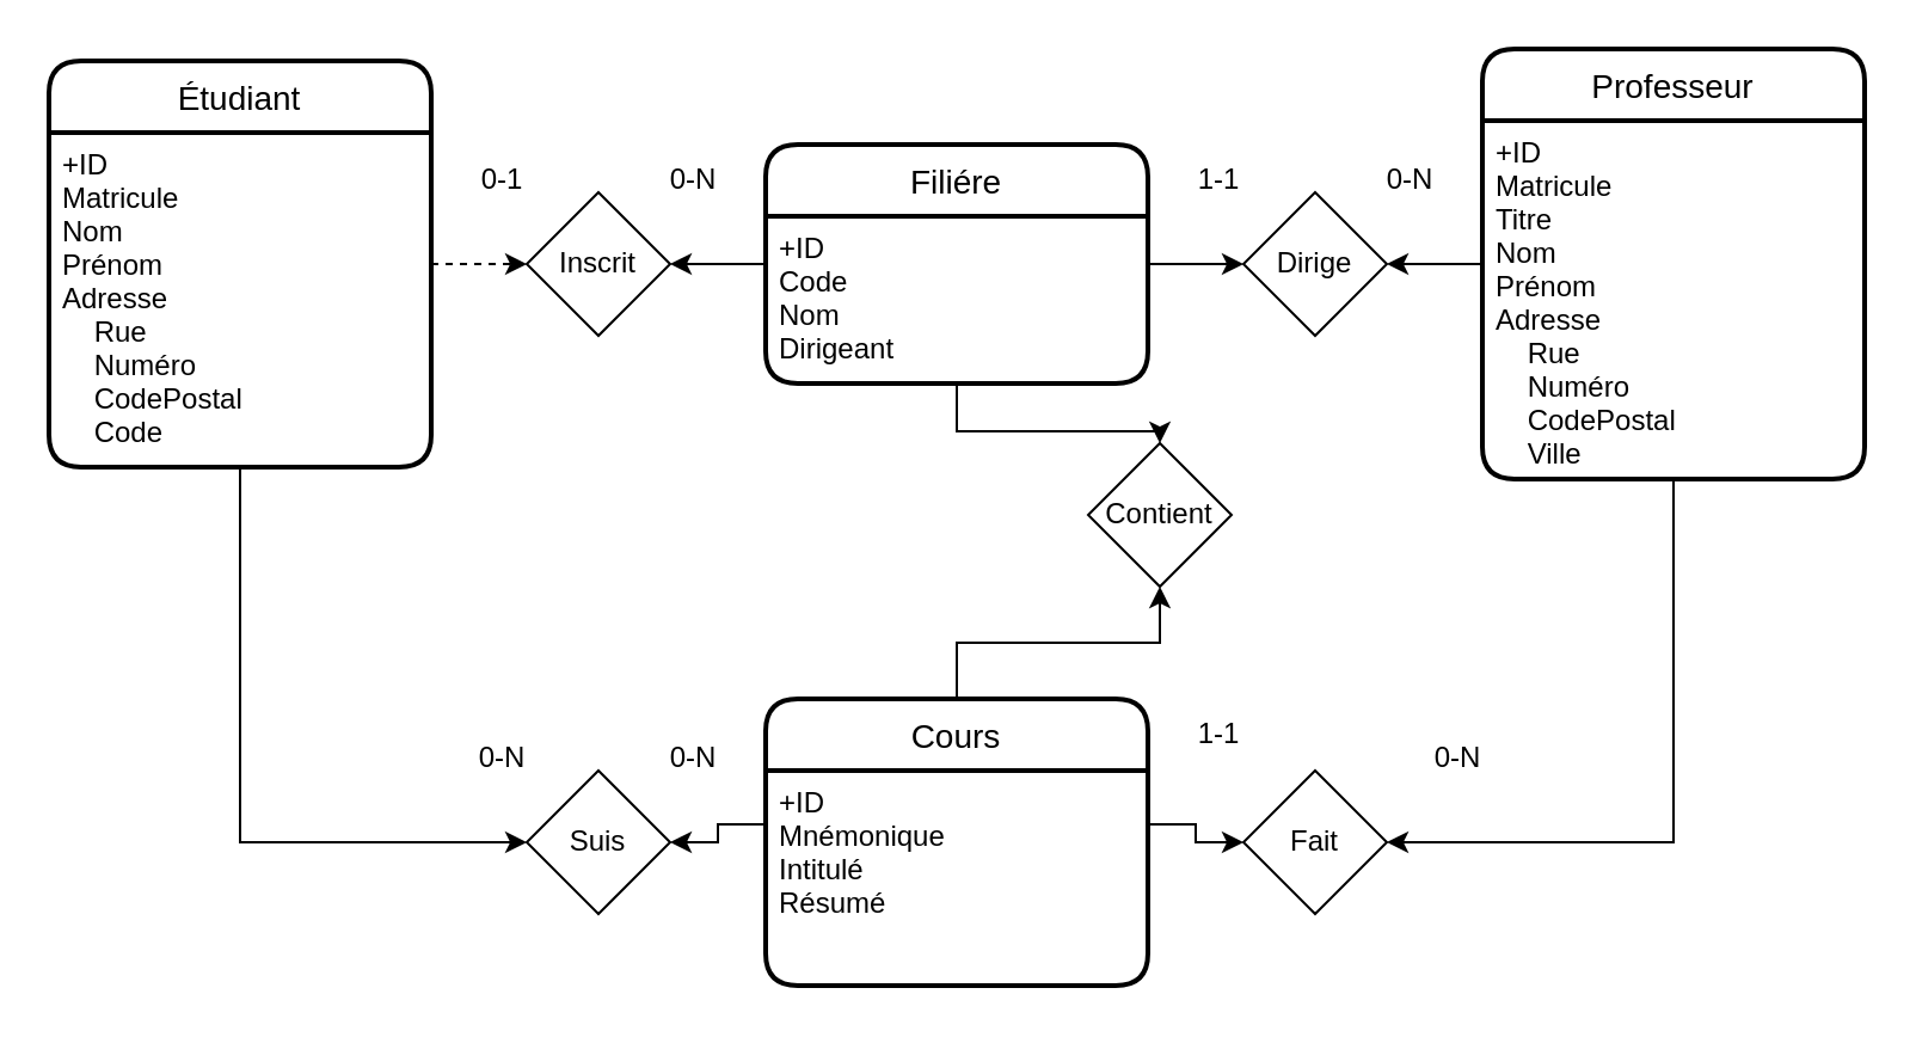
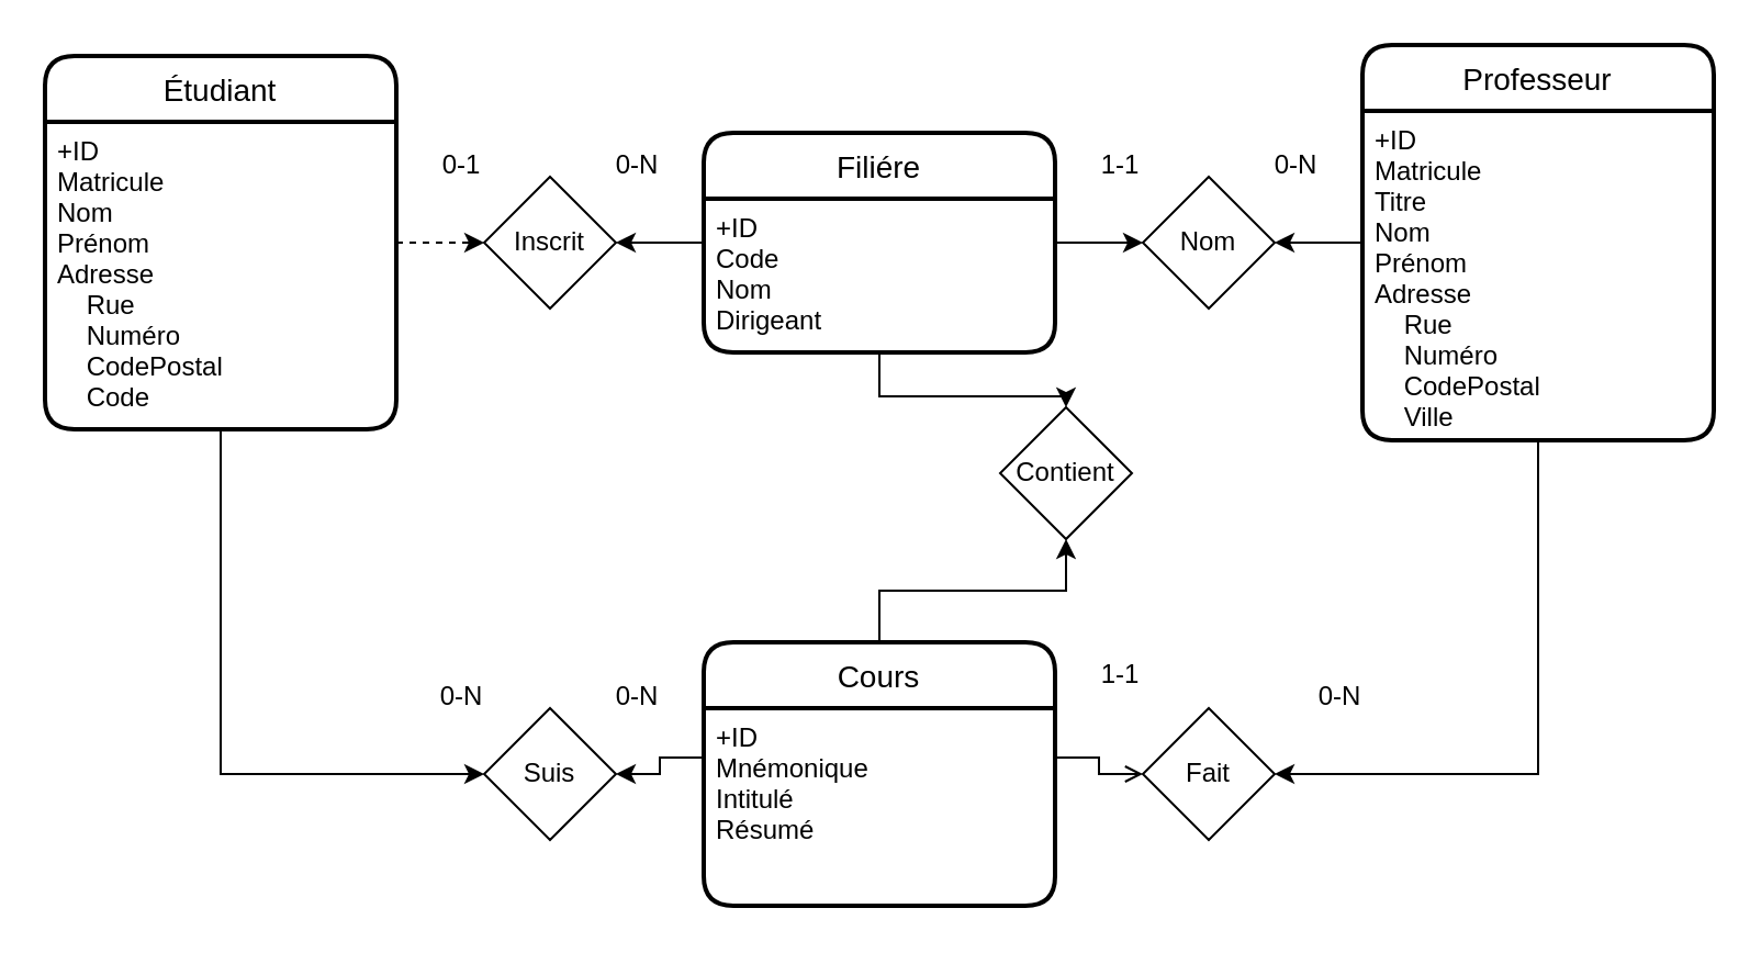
  <mxCell id="0" />
  <mxCell id="1" parent="0" />
  <mxCell id="2" value="" style="edgeStyle=none;rounded=0;orthogonalLoop=1;jettySize=auto;html=1;dashed=1;" parent="1" source="3" target="12" edge="1"><mxGeometry relative="1" as="geometry" /></mxCell>
  <mxCell id="3" value="Étudiant" style="swimlane;childLayout=stackLayout;horizontal=1;startSize=30;horizontalStack=0;rounded=1;fontSize=14;fontStyle=0;strokeWidth=2;resizeParent=0;resizeLast=1;shadow=0;dashed=0;align=center;" parent="1" vertex="1"><mxGeometry x="20" y="25" width="160" height="170" as="geometry" /></mxCell>
  <mxCell id="4" value="+ID &#10;Matricule&#10;Nom&#10;Prénom&#10;Adresse&#10;    Rue&#10;    Numéro&#10;    CodePostal&#10;    Code" style="align=left;strokeColor=none;fillColor=none;spacingLeft=4;fontSize=12;verticalAlign=top;resizable=0;rotatable=0;part=1;" parent="3" vertex="1"><mxGeometry y="30" width="160" height="140" as="geometry" /></mxCell>
  <mxCell id="5" value="" style="edgeStyle=none;rounded=0;orthogonalLoop=1;jettySize=auto;html=1;" parent="1" source="6" target="12" edge="1"><mxGeometry relative="1" as="geometry" /></mxCell>
  <mxCell id="6" value="Filiére" style="swimlane;childLayout=stackLayout;horizontal=1;startSize=30;horizontalStack=0;rounded=1;fontSize=14;fontStyle=0;strokeWidth=2;resizeParent=0;resizeLast=1;shadow=0;dashed=0;align=center;" parent="1" vertex="1"><mxGeometry x="320" y="60" width="160" height="100" as="geometry" /></mxCell>
  <mxCell id="7" value="+ID&#10;Code&#10;Nom&#10;Dirigeant" style="align=left;strokeColor=none;fillColor=none;spacingLeft=4;fontSize=12;verticalAlign=top;resizable=0;rotatable=0;part=1;" parent="6" vertex="1"><mxGeometry y="30" width="160" height="70" as="geometry" /></mxCell>
  <mxCell id="8" style="edgeStyle=none;rounded=0;orthogonalLoop=1;jettySize=auto;html=1;entryX=1;entryY=0.5;entryDx=0;entryDy=0;" parent="1" source="9" target="11" edge="1"><mxGeometry relative="1" as="geometry" /></mxCell>
  <mxCell id="9" value="Professeur" style="swimlane;childLayout=stackLayout;horizontal=1;startSize=30;horizontalStack=0;rounded=1;fontSize=14;fontStyle=0;strokeWidth=2;resizeParent=0;resizeLast=1;shadow=0;dashed=0;align=center;" parent="1" vertex="1"><mxGeometry x="620" y="20" width="160" height="180" as="geometry" /></mxCell>
  <mxCell id="10" value="+ID&#10;Matricule&#10;Titre&#10;Nom&#10;Prénom&#10;Adresse&#10;    Rue&#10;    Numéro&#10;    CodePostal&#10;    Ville" style="align=left;strokeColor=none;fillColor=none;spacingLeft=4;fontSize=12;verticalAlign=top;resizable=0;rotatable=0;part=1;" parent="9" vertex="1"><mxGeometry y="30" width="160" height="150" as="geometry" /></mxCell>
- <mxCell id="11" value="Dirige" style="shape=rhombus;perimeter=rhombusPerimeter;whiteSpace=wrap;html=1;align=center;" parent="1" vertex="1"><mxGeometry x="520" y="80" width="60" height="60" as="geometry" /></mxCell>
+ <mxCell id="11" value="Nom" style="shape=rhombus;perimeter=rhombusPerimeter;whiteSpace=wrap;html=1;align=center;" parent="1" vertex="1"><mxGeometry x="520" y="80" width="60" height="60" as="geometry" /></mxCell>
  <mxCell id="12" value="Inscrit" style="shape=rhombus;perimeter=rhombusPerimeter;whiteSpace=wrap;html=1;align=center;" parent="1" vertex="1"><mxGeometry x="220" y="80" width="60" height="60" as="geometry" /></mxCell>
  <mxCell id="13" style="edgeStyle=none;rounded=0;orthogonalLoop=1;jettySize=auto;html=1;entryX=0;entryY=0.5;entryDx=0;entryDy=0;" parent="1" target="11" edge="1"><mxGeometry relative="1" as="geometry"><mxPoint x="480" y="110" as="sourcePoint" /></mxGeometry></mxCell>
  <mxCell id="14" value="0-1" style="text;html=1;strokeColor=none;fillColor=none;align=center;verticalAlign=middle;whiteSpace=wrap;rounded=0;" parent="1" vertex="1"><mxGeometry x="180" y="60" width="60" height="30" as="geometry" /></mxCell>
  <mxCell id="15" value="0-N" style="text;html=1;strokeColor=none;fillColor=none;align=center;verticalAlign=middle;whiteSpace=wrap;rounded=0;" parent="1" vertex="1"><mxGeometry x="260" y="60" width="60" height="30" as="geometry" /></mxCell>
  <mxCell id="16" value="1-1" style="text;html=1;strokeColor=none;fillColor=none;align=center;verticalAlign=middle;whiteSpace=wrap;rounded=0;" parent="1" vertex="1"><mxGeometry x="480" y="60" width="60" height="30" as="geometry" /></mxCell>
  <mxCell id="17" value="0-N" style="text;html=1;strokeColor=none;fillColor=none;align=center;verticalAlign=middle;whiteSpace=wrap;rounded=0;" parent="1" vertex="1"><mxGeometry x="560" y="60" width="60" height="30" as="geometry" /></mxCell>
  <mxCell id="18" style="edgeStyle=orthogonalEdgeStyle;rounded=0;orthogonalLoop=1;jettySize=auto;html=1;exitX=0.5;exitY=0;exitDx=0;exitDy=0;entryX=0.5;entryY=1;entryDx=0;entryDy=0;" edge="1" parent="1" source="19" target="21"><mxGeometry relative="1" as="geometry" /></mxCell>
  <mxCell id="19" value="Cours" style="swimlane;childLayout=stackLayout;horizontal=1;startSize=30;horizontalStack=0;rounded=1;fontSize=14;fontStyle=0;strokeWidth=2;resizeParent=0;resizeLast=1;shadow=0;dashed=0;align=center;" vertex="1" parent="1"><mxGeometry x="320" y="292" width="160" height="120" as="geometry" /></mxCell>
  <mxCell id="20" value="+ID&#10;Mnémonique&#10;Intitulé&#10;Résumé" style="align=left;strokeColor=none;fillColor=none;spacingLeft=4;fontSize=12;verticalAlign=top;resizable=0;rotatable=0;part=1;" vertex="1" parent="19"><mxGeometry y="30" width="160" height="90" as="geometry" /></mxCell>
  <mxCell id="21" value="Contient" style="shape=rhombus;perimeter=rhombusPerimeter;whiteSpace=wrap;html=1;align=center;" vertex="1" parent="1"><mxGeometry x="455" y="185" width="60" height="60" as="geometry" /></mxCell>
  <mxCell id="22" style="edgeStyle=orthogonalEdgeStyle;rounded=0;orthogonalLoop=1;jettySize=auto;html=1;exitX=0.5;exitY=1;exitDx=0;exitDy=0;entryX=0.5;entryY=0;entryDx=0;entryDy=0;" edge="1" parent="1" source="7" target="21"><mxGeometry relative="1" as="geometry" /></mxCell>
  <mxCell id="23" value="Fait" style="shape=rhombus;perimeter=rhombusPerimeter;whiteSpace=wrap;html=1;align=center;" vertex="1" parent="1"><mxGeometry x="520" y="322" width="60" height="60" as="geometry" /></mxCell>
- <mxCell id="24" style="edgeStyle=orthogonalEdgeStyle;rounded=0;orthogonalLoop=1;jettySize=auto;html=1;exitX=1;exitY=0.25;exitDx=0;exitDy=0;entryX=0;entryY=0.5;entryDx=0;entryDy=0;" edge="1" parent="1" source="20" target="23"><mxGeometry relative="1" as="geometry" /></mxCell>
+ <mxCell id="24" style="edgeStyle=orthogonalEdgeStyle;rounded=0;orthogonalLoop=1;jettySize=auto;html=1;exitX=1;exitY=0.25;exitDx=0;exitDy=0;entryX=0;entryY=0.5;entryDx=0;entryDy=0;endArrow=open;" edge="1" parent="1" source="20" target="23"><mxGeometry relative="1" as="geometry" /></mxCell>
  <mxCell id="25" style="edgeStyle=orthogonalEdgeStyle;rounded=0;orthogonalLoop=1;jettySize=auto;html=1;exitX=0.5;exitY=1;exitDx=0;exitDy=0;entryX=1;entryY=0.5;entryDx=0;entryDy=0;" edge="1" parent="1" source="10" target="23"><mxGeometry relative="1" as="geometry" /></mxCell>
  <mxCell id="26" value="1-1" style="text;html=1;strokeColor=none;fillColor=none;align=center;verticalAlign=middle;whiteSpace=wrap;rounded=0;" vertex="1" parent="1"><mxGeometry x="480" y="292" width="60" height="30" as="geometry" /></mxCell>
  <mxCell id="27" value="0-N" style="text;html=1;strokeColor=none;fillColor=none;align=center;verticalAlign=middle;whiteSpace=wrap;rounded=0;" vertex="1" parent="1"><mxGeometry x="580" y="302" width="60" height="30" as="geometry" /></mxCell>
  <mxCell id="28" value="Suis" style="shape=rhombus;perimeter=rhombusPerimeter;whiteSpace=wrap;html=1;align=center;" vertex="1" parent="1"><mxGeometry x="220" y="322" width="60" height="60" as="geometry" /></mxCell>
  <mxCell id="29" style="edgeStyle=orthogonalEdgeStyle;rounded=0;orthogonalLoop=1;jettySize=auto;html=1;exitX=0;exitY=0.25;exitDx=0;exitDy=0;entryX=1;entryY=0.5;entryDx=0;entryDy=0;" edge="1" parent="1" source="20" target="28"><mxGeometry relative="1" as="geometry" /></mxCell>
  <mxCell id="30" style="edgeStyle=orthogonalEdgeStyle;rounded=0;orthogonalLoop=1;jettySize=auto;html=1;exitX=0.5;exitY=1;exitDx=0;exitDy=0;entryX=0;entryY=0.5;entryDx=0;entryDy=0;" edge="1" parent="1" source="4" target="28"><mxGeometry relative="1" as="geometry" /></mxCell>
  <mxCell id="31" value="0-N" style="text;html=1;strokeColor=none;fillColor=none;align=center;verticalAlign=middle;whiteSpace=wrap;rounded=0;" vertex="1" parent="1"><mxGeometry x="180" y="302" width="60" height="30" as="geometry" /></mxCell>
  <mxCell id="32" value="0-N" style="text;html=1;strokeColor=none;fillColor=none;align=center;verticalAlign=middle;whiteSpace=wrap;rounded=0;" vertex="1" parent="1"><mxGeometry x="260" y="302" width="60" height="30" as="geometry" /></mxCell>
